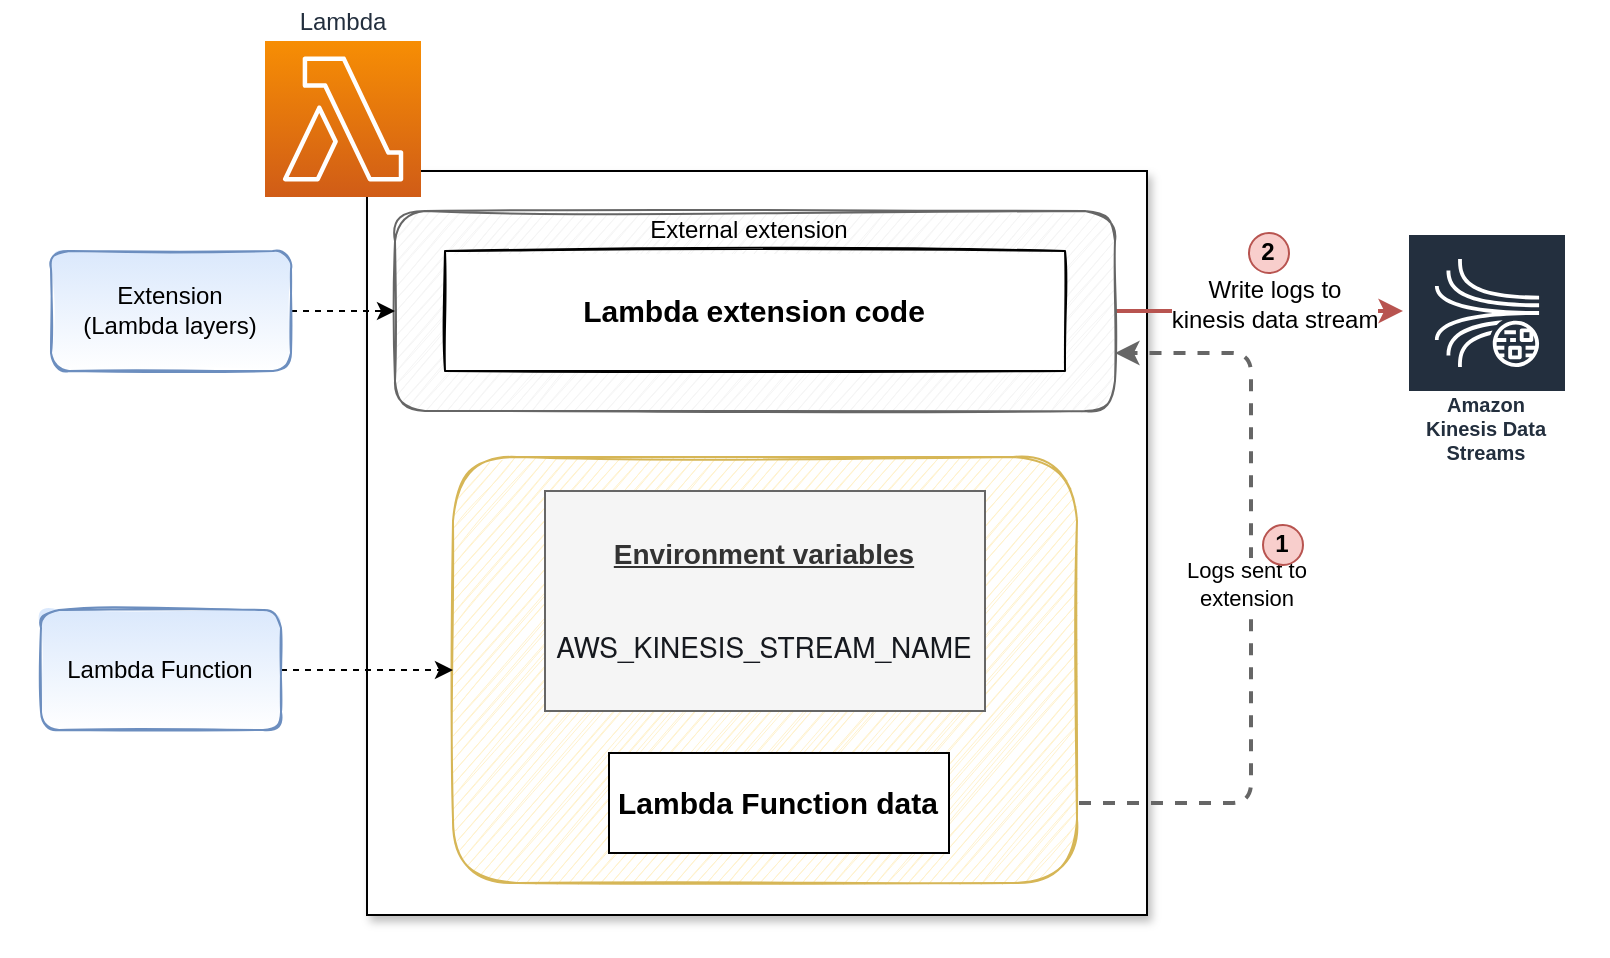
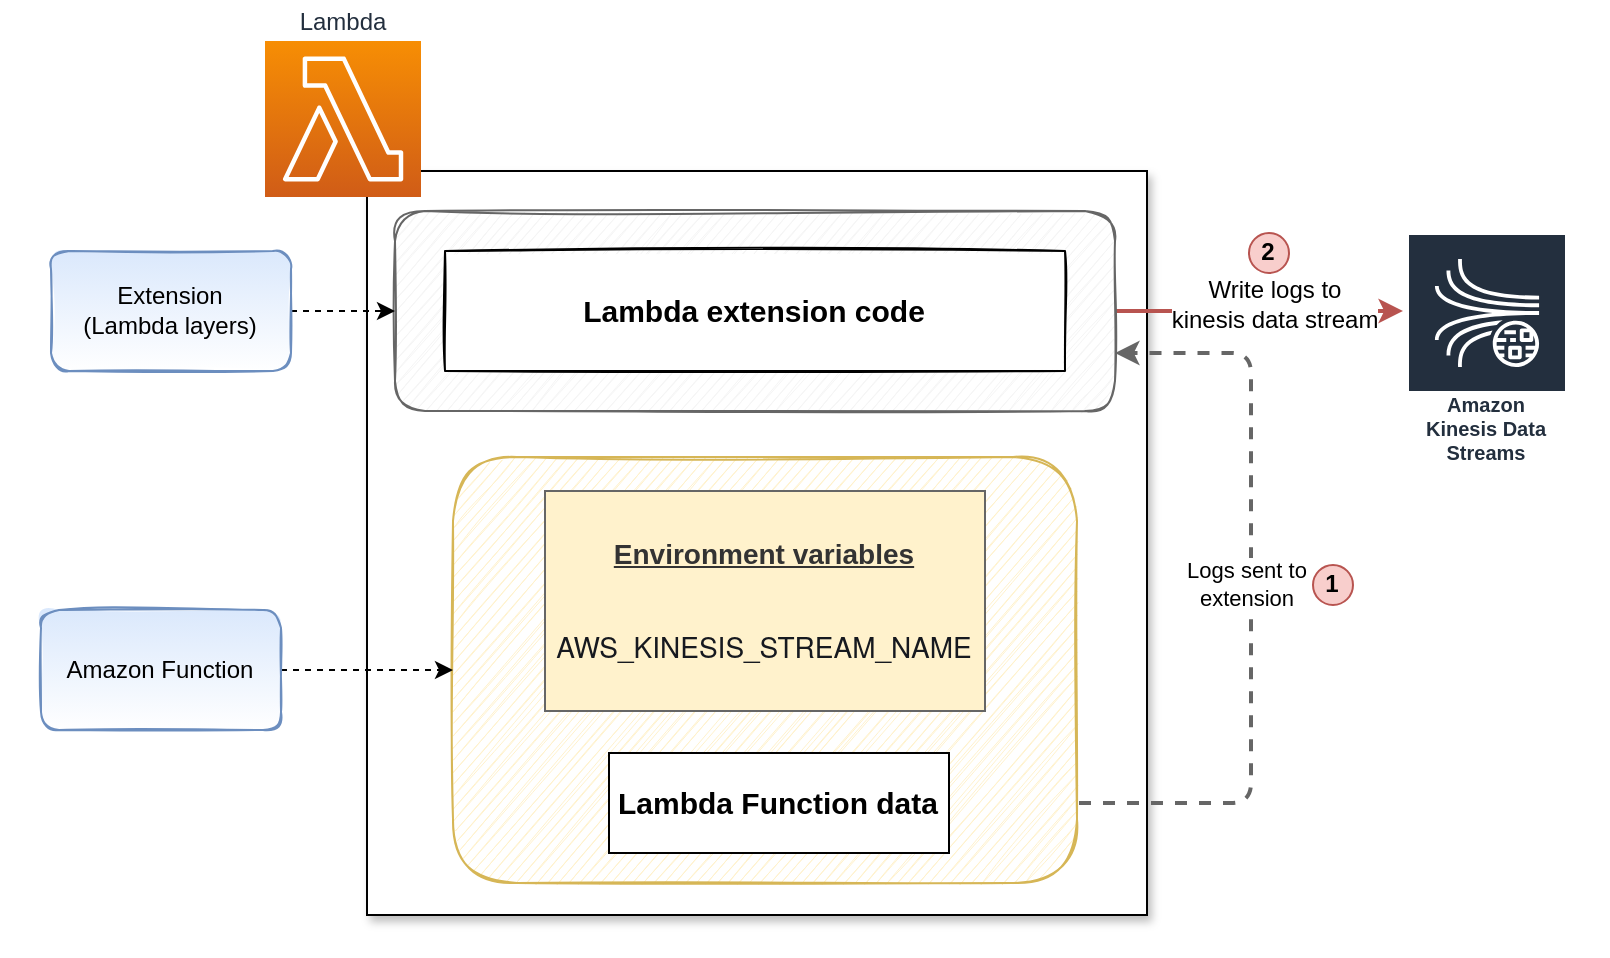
  <mxCell id="0" />
  <mxCell id="1" parent="0" />
  <mxCell id="2" value="" style="rounded=0;whiteSpace=wrap;html=1;glass=0;shadow=1;" parent="1" vertex="1"><mxGeometry x="183" y="85" width="390" height="372" as="geometry" /></mxCell>
  <mxCell id="3" value="" style="rounded=1;whiteSpace=wrap;html=1;fillColor=#fff2cc;strokeColor=#d6b656;glass=0;shadow=0;sketch=1;" parent="1" vertex="1"><mxGeometry x="226" y="228" width="312" height="213" as="geometry" /></mxCell>
  <mxCell id="4" style="edgeStyle=orthogonalEdgeStyle;rounded=0;orthogonalLoop=1;jettySize=auto;html=1;strokeWidth=2;fontSize=16;fillColor=#f8cecc;strokeColor=#b85450;" parent="1" source="6" edge="1"><mxGeometry relative="1" as="geometry"><mxPoint x="701" y="155" as="targetPoint" /></mxGeometry></mxCell>
  <mxCell id="5" value="Write logs to &lt;br&gt;kinesis data stream" style="edgeLabel;html=1;align=center;verticalAlign=middle;resizable=0;points=[];fontSize=12;" parent="4" vertex="1" connectable="0"><mxGeometry x="-0.167" y="2" relative="1" as="geometry"><mxPoint x="19" y="-2" as="offset" /></mxGeometry></mxCell>
  <mxCell id="6" value="" style="rounded=1;whiteSpace=wrap;html=1;fillColor=#f5f5f5;strokeColor=#666666;fontColor=#333333;shadow=0;sketch=1;" parent="1" vertex="1"><mxGeometry x="197" y="105" width="360" height="100" as="geometry" /></mxCell>
  <mxCell id="7" value="Lambda extension code" style="rounded=0;whiteSpace=wrap;html=1;glass=0;sketch=1;fontSize=15;fontStyle=1" parent="1" vertex="1"><mxGeometry x="222" y="125" width="310" height="60" as="geometry" /></mxCell>
- <mxCell id="8" value="External extension" style="text;html=1;strokeColor=none;fillColor=none;align=center;verticalAlign=middle;whiteSpace=wrap;rounded=0;" parent="1" vertex="1"><mxGeometry x="317" y="105" width="115" height="20" as="geometry" /></mxCell>
  <mxCell id="9" style="edgeStyle=orthogonalEdgeStyle;rounded=1;orthogonalLoop=1;jettySize=auto;html=1;strokeWidth=2;dashed=1;fillColor=#f5f5f5;strokeColor=#666666;" parent="1" edge="1"><mxGeometry relative="1" as="geometry"><mxPoint x="557" y="176" as="targetPoint" /><Array as="points"><mxPoint x="625" y="401" /><mxPoint x="625" y="176" /><mxPoint x="557" y="176" /></Array><mxPoint x="539" y="401" as="sourcePoint" /></mxGeometry></mxCell>
  <mxCell id="10" value="Logs sent to &lt;br&gt;extension" style="edgeLabel;html=1;align=center;verticalAlign=middle;resizable=0;points=[];" parent="9" vertex="1" connectable="0"><mxGeometry x="0.166" y="1" relative="1" as="geometry"><mxPoint x="-2" y="25" as="offset" /></mxGeometry></mxCell>
  <mxCell id="11" value="Lambda Function data" style="rounded=0;whiteSpace=wrap;html=1;fontSize=15;fontStyle=1" parent="1" vertex="1"><mxGeometry x="304" y="376" width="170" height="50" as="geometry" /></mxCell>
- <mxCell id="12" value="&lt;font style=&quot;font-size: 14px&quot;&gt;&lt;b&gt;&lt;u&gt;Environment variables&lt;/u&gt;&lt;/b&gt;&lt;/font&gt;&lt;br&gt;&lt;br&gt;&lt;br&gt;&lt;span style=&quot;color: rgb(22 , 25 , 31) ; font-family: &amp;#34;amazon ember&amp;#34; , &amp;#34;helvetica neue&amp;#34; , &amp;#34;roboto&amp;#34; , &amp;#34;arial&amp;#34; , sans-serif ; font-size: 14px&quot;&gt;AWS_KINESIS_STREAM_NAME&lt;/span&gt;" style="rounded=0;whiteSpace=wrap;html=1;fillColor=#f5f5f5;strokeColor=#666666;fontColor=#333333;sketch=0;" parent="1" vertex="1"><mxGeometry x="272" y="245" width="220" height="110" as="geometry" /></mxCell>
- <mxCell id="13" value="1" style="ellipse;whiteSpace=wrap;html=1;aspect=fixed;fillColor=#f8cecc;strokeColor=#b85450;fontStyle=1" parent="1" vertex="1"><mxGeometry x="631" y="262" width="20" height="20" as="geometry" /></mxCell>
+ <mxCell id="12" value="&lt;font style=&quot;font-size: 14px&quot;&gt;&lt;b&gt;&lt;u&gt;Environment variables&lt;/u&gt;&lt;/b&gt;&lt;/font&gt;&lt;br&gt;&lt;br&gt;&lt;br&gt;&lt;span style=&quot;color: rgb(22 , 25 , 31) ; font-family: &amp;#34;amazon ember&amp;#34; , &amp;#34;helvetica neue&amp;#34; , &amp;#34;roboto&amp;#34; , &amp;#34;arial&amp;#34; , sans-serif ; font-size: 14px&quot;&gt;AWS_KINESIS_STREAM_NAME&lt;/span&gt;" style="rounded=0;whiteSpace=wrap;html=1;fillColor=#fff2cc;strokeColor=#666666;fontColor=#333333;sketch=0;" parent="1" vertex="1"><mxGeometry x="272" y="245" width="220" height="110" as="geometry" /></mxCell>
+ <mxCell id="13" value="1" style="ellipse;whiteSpace=wrap;html=1;aspect=fixed;fillColor=#f8cecc;strokeColor=#b85450;fontStyle=1" parent="1" vertex="1"><mxGeometry x="656" y="282" width="20" height="20" as="geometry" /></mxCell>
  <mxCell id="14" value="2" style="ellipse;whiteSpace=wrap;html=1;aspect=fixed;fillColor=#f8cecc;strokeColor=#b85450;fontStyle=1" parent="1" vertex="1"><mxGeometry x="624" y="116" width="20" height="20" as="geometry" /></mxCell>
  <mxCell id="15" style="edgeStyle=orthogonalEdgeStyle;rounded=0;orthogonalLoop=1;jettySize=auto;html=1;dashed=1;" parent="1" source="16" target="6" edge="1"><mxGeometry relative="1" as="geometry" /></mxCell>
  <mxCell id="16" value="Extension&lt;br&gt;(Lambda layers)" style="rounded=1;whiteSpace=wrap;html=1;shadow=0;glass=0;labelBackgroundColor=none;align=center;fillColor=#dae8fc;strokeColor=#6c8ebf;sketch=1;gradientColor=#ffffff;" parent="1" vertex="1"><mxGeometry x="25" y="125" width="120" height="60" as="geometry" /></mxCell>
  <mxCell id="17" style="edgeStyle=orthogonalEdgeStyle;rounded=0;orthogonalLoop=1;jettySize=auto;html=1;dashed=1;entryX=0;entryY=0.5;entryDx=0;entryDy=0;" parent="1" source="18" target="3" edge="1"><mxGeometry relative="1" as="geometry"><mxPoint x="132" y="385" as="targetPoint" /></mxGeometry></mxCell>
- <mxCell id="18" value="Lambda Function" style="rounded=1;whiteSpace=wrap;html=1;shadow=0;glass=0;labelBackgroundColor=none;align=center;fillColor=#dae8fc;strokeColor=#6c8ebf;gradientColor=#ffffff;sketch=1;" parent="1" vertex="1"><mxGeometry x="20" y="304.5" width="120" height="60" as="geometry" /></mxCell>
+ <mxCell id="18" value="Amazon Function" style="rounded=1;whiteSpace=wrap;html=1;shadow=0;glass=0;labelBackgroundColor=none;align=center;fillColor=#dae8fc;strokeColor=#6c8ebf;gradientColor=#ffffff;sketch=1;" parent="1" vertex="1"><mxGeometry x="20" y="304.5" width="120" height="60" as="geometry" /></mxCell>
  <mxCell id="19" value="Lambda" style="points=[[0,0,0],[0.25,0,0],[0.5,0,0],[0.75,0,0],[1,0,0],[0,1,0],[0.25,1,0],[0.5,1,0],[0.75,1,0],[1,1,0],[0,0.25,0],[0,0.5,0],[0,0.75,0],[1,0.25,0],[1,0.5,0],[1,0.75,0]];outlineConnect=0;fontColor=#232F3E;gradientColor=#F78E04;gradientDirection=north;fillColor=#D05C17;strokeColor=#ffffff;dashed=0;verticalLabelPosition=top;verticalAlign=bottom;align=center;html=1;fontSize=12;fontStyle=0;aspect=fixed;shape=mxgraph.aws4.resourceIcon;resIcon=mxgraph.aws4.lambda;shadow=0;sketch=0;labelPosition=center;" parent="1" vertex="1"><mxGeometry x="132" y="20" width="78" height="78" as="geometry" /></mxCell>
  <mxCell id="20" value="Amazon Kinesis Data Streams" style="sketch=0;outlineConnect=0;fontColor=#232F3E;gradientColor=none;strokeColor=#ffffff;fillColor=#232F3E;dashed=0;verticalLabelPosition=middle;verticalAlign=bottom;align=center;html=1;whiteSpace=wrap;fontSize=10;fontStyle=1;spacing=3;shape=mxgraph.aws4.productIcon;prIcon=mxgraph.aws4.kinesis_data_streams;" vertex="1" parent="1"><mxGeometry x="703" y="116" width="80" height="120" as="geometry" /></mxCell>
